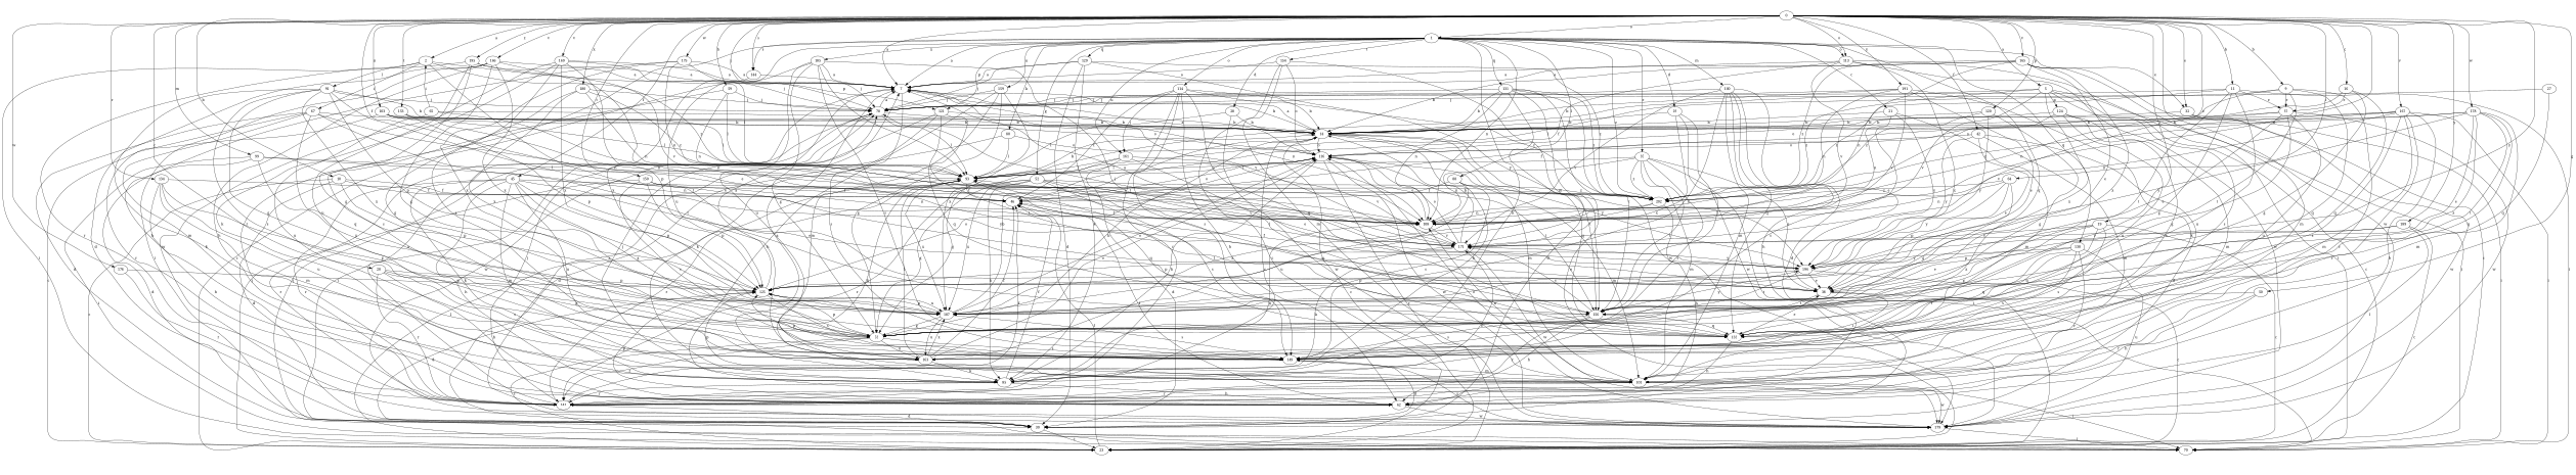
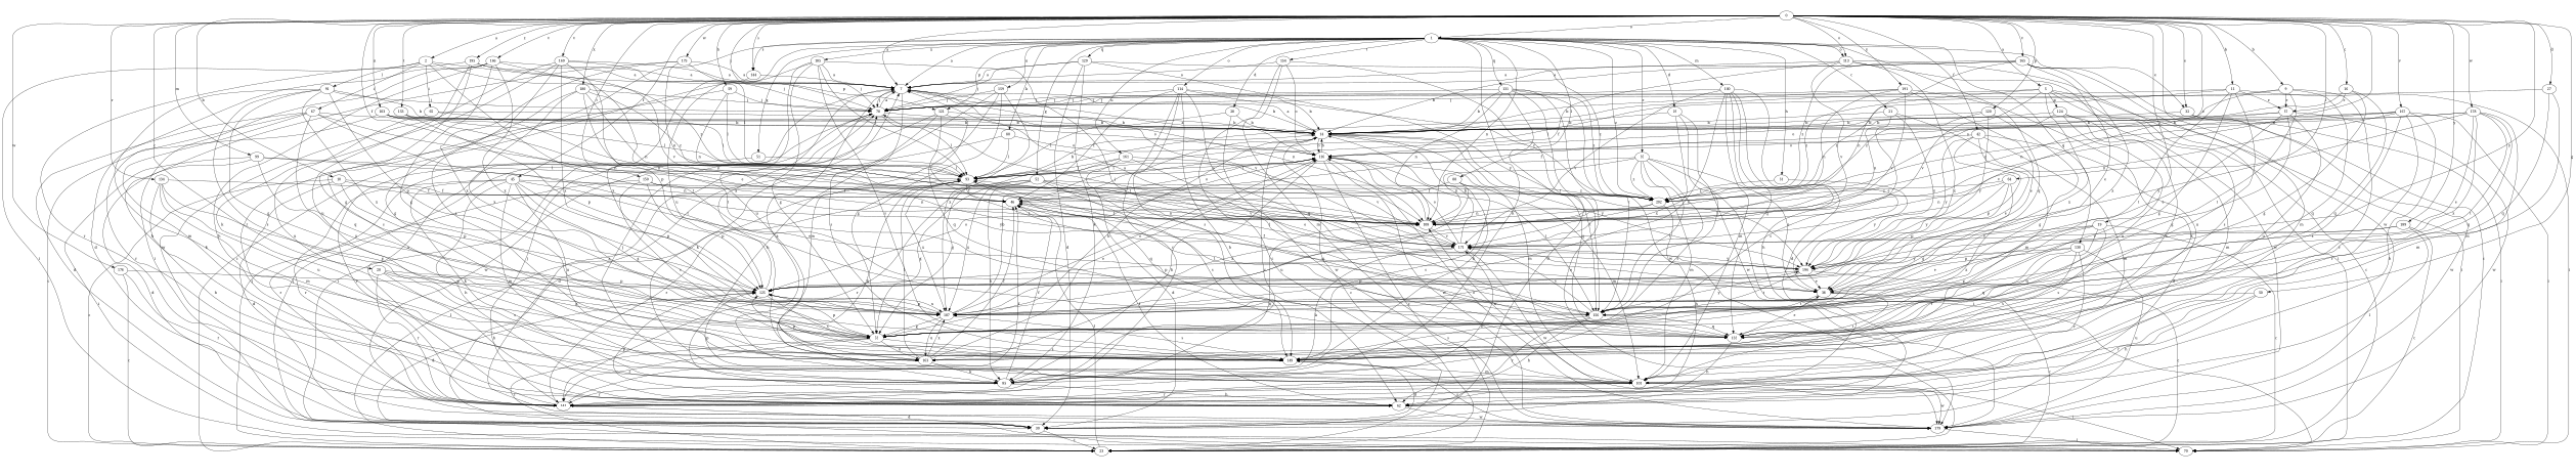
  strict digraph {
    fontname="Noto Serif"
    node [fontname="Noto Serif"]
    edge [fontname="Noto Serif"]
    0
    1
    2
    5
    7
    9
    10
    11
    16
    19
    20
    27
    32
    42
    45
    46
    50
    59
    64
    78
    99
    103
    108
    113
    120
    134
    144
    150
    153
    165
    166
    167
    169
    175
    176
    178
    179
    180
    189
    191
    194
    195
    202
    21
    28
    29
    35
+   51
    52
+   61
    80
    85
    88
    100
    114
    121
    129
    130
    131
    133
    141
    154
    159
    161
    163
    185
    65
    67
    91
    156
    23
    70
    93
    124
    149
    171
    187
    14
    37
    30
    125
    53
    62
    101
    116
    38
    0 -> 1 [label=a]
    0 -> 2 [label=a]
    0 -> 5 [label=a]
    0 -> 7 [label=a]
    0 -> 9 [label=b]
    0 -> 10 [label=b]
    0 -> 11 [label=b]
    0 -> 16 [label=c]
    0 -> 19 [label=c]
    0 -> 20 [label=c]
+   0 -> 27 [label=d]
    0 -> 32 [label=e]
    0 -> 42 [label=f]
    0 -> 45 [label=f]
    0 -> 46 [label=f]
    0 -> 50 [label=g]
    0 -> 59 [label=h]
    0 -> 64 [label=i]
    0 -> 78 [label=j]
    0 -> 99 [label=m]
    0 -> 103 [label=n]
    0 -> 108 [label=n]
    0 -> 113 [label=o]
    0 -> 120 [label=p]
    0 -> 134 [label=r]
    0 -> 144 [label=s]
    0 -> 150 [label=t]
    0 -> 153 [label=t]
    0 -> 165 [label=v]
    0 -> 166 [label=v]
    0 -> 167 [label=v]
    0 -> 169 [label=v]
    0 -> 175 [label=w]
    0 -> 176 [label=w]
    0 -> 178 [label=w]
    0 -> 179 [label=w]
    0 -> 180 [label=x]
    0 -> 189 [label=y]
    0 -> 191 [label=y]
    0 -> 194 [label=y]
    0 -> 195 [label=z]
    0 -> 202 [label=z]
    1 -> 7 [label=a]
    1 -> 32 [label=e]
    1 -> 108 [label=n]
    1 -> 113 [label=o]
    1 -> 144 [label=s]
    1 -> 202 [label=z]
    1 -> 21 [label=c]
    1 -> 28 [label=d]
    1 -> 29 [label=d]
    1 -> 35 [label=e]
+   1 -> 51 [label=g]
    1 -> 52 [label=g]
+   1 -> 61 [label=h]
    1 -> 80 [label=k]
    1 -> 85 [label=k]
    1 -> 88 [label=l]
    1 -> 100 [label=m]
    1 -> 114 [label=o]
    1 -> 121 [label=p]
    1 -> 129 [label=q]
    1 -> 130 [label=q]
    1 -> 131 [label=q]
    1 -> 133 [label=q]
    1 -> 141 [label=r]
    1 -> 154 [label=t]
    1 -> 159 [label=u]
    1 -> 161 [label=u]
    1 -> 163 [label=u]
    1 -> 185 [label=x]
    2 -> 202 [label=z]
    2 -> 121 [label=p]
    2 -> 141 [label=r]
-   65 -> 2 [label=i]
+   2 -> 65 [label=i]
    2 -> 67 [label=i]
    2 -> 91 [label=l]
    2 -> 156 [label=t]
    5 -> 202 [label=z]
    5 -> 23 [label=c]
    5 -> 70 [label=i]
    5 -> 93 [label=l]
    5 -> 124 [label=p]
    5 -> 149 [label=s]
    5 -> 171 [label=v]
    5 -> 187 [label=x]
+   7 -> 78 [label=j]
    7 -> 108 [label=n]
    7 -> 149 [label=s]
    7 -> 171 [label=v]
    7 -> 14 [label=b]
    9 -> 202 [label=z]
    9 -> 133 [label=q]
    9 -> 141 [label=r]
    9 -> 156 [label=t]
    9 -> 93 [label=l]
    9 -> 37 [label=e]
    10 -> 46 [label=f]
    10 -> 194 [label=y]
    10 -> 23 [label=c]
    10 -> 30 [label=d]
    10 -> 125 [label=p]
    11 -> 78 [label=j]
    11 -> 202 [label=z]
    11 -> 163 [label=u]
    11 -> 156 [label=t]
    11 -> 70 [label=i]
    11 -> 37 [label=e]
    11 -> 53 [label=g]
    16 -> 108 [label=n]
    16 -> 133 [label=q]
    16 -> 37 [label=e]
    16 -> 53 [label=g]
    19 -> 133 [label=q]
    19 -> 23 [label=c]
    19 -> 149 [label=s]
    19 -> 171 [label=v]
    19 -> 187 [label=x]
    19 -> 53 [label=g]
    20 -> 141 [label=r]
    20 -> 149 [label=s]
    20 -> 125 [label=p]
    20 -> 53 [label=g]
    20 -> 62 [label=h]
    27 -> 78 [label=j]
    27 -> 133 [label=q]
-   167 -> 101 [label=m]
+   27 -> 101 [label=m]
    32 -> 179 [label=w]
    32 -> 70 [label=i]
    32 -> 14 [label=b]
    42 -> 194 [label=y]
    42 -> 30 [label=d]
+   42 -> 125 [label=p]
    42 -> 101 [label=m]
    42 -> 116 [label=o]
    42 -> 38 [label=e]
    45 -> 202 [label=z]
    45 -> 85 [label=k]
    45 -> 141 [label=r]
    45 -> 163 [label=u]
    45 -> 125 [label=p]
    45 -> 53 [label=g]
    45 -> 62 [label=h]
    45 -> 101 [label=m]
    45 -> 38 [label=e]
+   46 -> 108 [label=n]
    46 -> 116 [label=o]
    50 -> 141 [label=r]
    50 -> 156 [label=t]
    50 -> 62 [label=h]
    59 -> 78 [label=j]
    59 -> 108 [label=n]
    59 -> 93 [label=l]
    59 -> 149 [label=s]
    64 -> 108 [label=n]
    64 -> 194 [label=y]
    64 -> 202 [label=z]
    64 -> 125 [label=p]
    64 -> 53 [label=g]
    78 -> 7 [label=a]
    78 -> 70 [label=i]
    78 -> 93 [label=l]
    78 -> 14 [label=b]
    99 -> 108 [label=n]
    99 -> 70 [label=i]
    99 -> 93 [label=l]
    99 -> 187 [label=x]
    99 -> 30 [label=d]
    103 -> 108 [label=n]
    103 -> 23 [label=c]
    103 -> 93 [label=l]
    103 -> 14 [label=b]
    103 -> 116 [label=o]
    108 -> 46 [label=f]
    108 -> 171 [label=v]
    108 -> 116 [label=o]
    113 -> 7 [label=a]
    113 -> 46 [label=f]
    113 -> 179 [label=w]
    113 -> 70 [label=i]
    113 -> 171 [label=v]
    113 -> 187 [label=x]
    120 -> 108 [label=n]
    120 -> 194 [label=y]
    120 -> 14 [label=b]
    120 -> 53 [label=g]
    134 -> 46 [label=f]
    134 -> 163 [label=u]
    134 -> 53 [label=g]
    134 -> 62 [label=h]
    134 -> 101 [label=m]
    144 -> 78 [label=j]
    144 -> 187 [label=x]
    150 -> 46 [label=f]
    150 -> 108 [label=n]
    150 -> 141 [label=r]
    150 -> 149 [label=s]
    150 -> 125 [label=p]
    153 -> 93 [label=l]
    153 -> 14 [label=b]
    153 -> 125 [label=p]
    165 -> 7 [label=a]
    165 -> 108 [label=n]
    165 -> 202 [label=z]
    165 -> 23 [label=c]
    165 -> 187 [label=x]
    165 -> 14 [label=b]
    165 -> 101 [label=m]
    165 -> 38 [label=e]
    166 -> 7 [label=a]
    166 -> 70 [label=i]
    166 -> 187 [label=x]
    166 -> 30 [label=d]
    166 -> 53 [label=g]
    166 -> 62 [label=h]
    166 -> 38 [label=e]
    167 -> 46 [label=f]
    167 -> 108 [label=n]
    167 -> 202 [label=z]
    167 -> 141 [label=r]
    167 -> 70 [label=i]
    167 -> 149 [label=s]
    167 -> 14 [label=b]
    167 -> 62 [label=h]
    169 -> 7 [label=a]
    169 -> 179 [label=w]
    169 -> 85 [label=k]
    169 -> 93 [label=l]
    169 -> 149 [label=s]
    169 -> 187 [label=x]
    169 -> 125 [label=p]
    175 -> 7 [label=a]
    175 -> 78 [label=j]
    175 -> 108 [label=n]
    175 -> 187 [label=x]
    175 -> 62 [label=h]
    176 -> 141 [label=r]
+   176 -> 23 [label=c]
    176 -> 125 [label=p]
    178 -> 194 [label=y]
    178 -> 133 [label=q]
    178 -> 156 [label=t]
    178 -> 187 [label=x]
    178 -> 14 [label=b]
    178 -> 101 [label=m]
    178 -> 116 [label=o]
    178 -> 38 [label=e]
    179 -> 7 [label=a]
    179 -> 70 [label=i]
    179 -> 149 [label=s]
    179 -> 116 [label=o]
    180 -> 78 [label=j]
    180 -> 108 [label=n]
    180 -> 202 [label=z]
+   180 -> 156 [label=t]
    180 -> 187 [label=x]
    180 -> 53 [label=g]
    189 -> 23 [label=c]
    189 -> 171 [label=v]
    189 -> 125 [label=p]
    189 -> 62 [label=l]
    191 -> 78 [label=j]
    191 -> 108 [label=n]
    191 -> 85 [label=k]
    191 -> 171 [label=v]
    191 -> 14 [label=b]
    191 -> 38 [label=e]
    194 -> 46 [label=f]
    194 -> 156 [label=t]
    194 -> 23 [label=c]
    194 -> 93 [label=l]
    194 -> 125 [label=p]
    194 -> 38 [label=e]
    195 -> 7 [label=a]
    195 -> 163 [label=u]
    195 -> 70 [label=i]
    195 -> 171 [label=v]
    195 -> 53 [label=g]
    202 -> 108 [label=n]
    202 -> 187 [label=x]
    202 -> 62 [label=h]
    21 -> 194 [label=y]
    21 -> 149 [label=s]
    21 -> 14 [label=b]
    21 -> 101 [label=m]
    28 -> 179 [label=w]
    28 -> 93 [label=l]
    28 -> 14 [label=b]
    29 -> 179 [label=w]
    29 -> 156 [label=t]
    29 -> 187 [label=x]
    29 -> 14 [label=b]
    35 -> 108 [label=n]
    35 -> 202 [label=z]
    35 -> 156 [label=t]
    35 -> 70 [label=i]
    35 -> 93 [label=l]
    35 -> 149 [label=s]
    35 -> 101 [label=m]
    35 -> 38 [label=e]
+   51 -> 141 [label=r]
+   51 -> 93 [label=l]
    52 -> 202 [label=z]
    52 -> 85 [label=k]
    52 -> 133 [label=q]
    52 -> 141 [label=r]
    52 -> 149 [label=s]
    52 -> 171 [label=v]
    52 -> 187 [label=x]
    52 -> 53 [label=g]
+   61 -> 194 [label=y]
+   61 -> 202 [label=z]
    80 -> 93 [label=l]
    80 -> 30 [label=d]
    80 -> 116 [label=o]
    85 -> 46 [label=f]
    85 -> 78 [label=j]
    85 -> 108 [label=n]
    85 -> 141 [label=r]
    85 -> 62 [label=h]
    88 -> 46 [label=f]
    88 -> 163 [label=u]
    88 -> 149 [label=s]
    88 -> 101 [label=m]
    100 -> 78 [label=j]
    100 -> 133 [label=q]
    100 -> 171 [label=v]
    100 -> 187 [label=x]
    100 -> 30 [label=d]
    100 -> 62 [label=h]
    100 -> 101 [label=m]
    100 -> 38 [label=e]
    114 -> 46 [label=f]
-   114 -> 161 [label=j]
+   114 -> 78 [label=j]
    114 -> 202 [label=z]
    114 -> 133 [label=q]
    114 -> 141 [label=r]
    114 -> 149 [label=s]
    114 -> 14 [label=b]
    114 -> 62 [label=h]
    121 -> 179 [label=w]
    121 -> 85 [label=k]
    121 -> 133 [label=q]
    121 -> 156 [label=t]
    121 -> 14 [label=b]
    129 -> 7 [label=a]
    129 -> 78 [label=j]
    129 -> 194 [label=y]
    129 -> 202 [label=z]
    129 -> 85 [label=k]
    129 -> 30 [label=d]
    130 -> 179 [label=u]
    130 -> 194 [label=y]
    130 -> 133 [label=q]
    130 -> 141 [label=r]
    130 -> 149 [label=s]
    130 -> 38 [label=e]
    131 -> 78 [label=j]
    131 -> 108 [label=n]
    131 -> 179 [label=w]
    131 -> 202 [label=z]
    131 -> 156 [label=t]
    131 -> 23 [label=o]
    131 -> 14 [label=b]
    131 -> 30 [label=d]
    133 -> 93 [label=l]
    133 -> 62 [label=h]
    133 -> 38 [label=e]
    141 -> 7 [label=a]
    141 -> 46 [label=f]
    141 -> 78 [label=j]
    141 -> 171 [label=v]
    141 -> 30 [label=d]
    154 -> 7 [label=a]
-   154 -> 156 [label=m]
+   154 -> 156 [label=t]
    154 -> 23 [label=c]
    154 -> 101 [label=m]
    154 -> 116 [label=o]
    159 -> 78 [label=j]
    159 -> 187 [label=x]
    159 -> 53 [label=g]
    159 -> 62 [label=h]
    159 -> 101 [label=m]
    161 -> 93 [label=l]
    161 -> 171 [label=v]
    161 -> 30 [label=d]
    161 -> 53 [label=g]
    161 -> 38 [label=e]
    163 -> 46 [label=f]
    163 -> 85 [label=k]
    163 -> 93 [label=l]
    163 -> 187 [label=x]
    163 -> 116 [label=o]
    185 -> 7 [label=a]
    185 -> 163 [label=u]
    185 -> 156 [label=t]
    185 -> 23 [label=c]
    185 -> 93 [label=l]
    185 -> 149 [label=s]
    185 -> 53 [label=g]
    65 -> 108 [label=n]
    65 -> 163 [label=u]
    65 -> 14 [label=b]
    67 -> 108 [label=n]
    67 -> 85 [label=k]
    67 -> 133 [label=q]
    67 -> 141 [label=r]
    67 -> 156 [label=t]
    67 -> 14 [label=b]
    67 -> 30 [label=d]
    91 -> 78 [label=j]
    91 -> 149 [label=s]
    91 -> 187 [label=x]
    91 -> 14 [label=b]
    91 -> 125 [label=p]
    91 -> 53 [label=g]
    91 -> 101 [label=m]
-   91 -> 38 [label=e]
    156 -> 194 [label=y]
    156 -> 133 [label=q]
    156 -> 141 [label=r]
    156 -> 149 [label=s]
    156 -> 171 [label=v]
    156 -> 62 [label=h]
    23 -> 46 [label=f]
    23 -> 78 [label=j]
    23 -> 93 [label=l]
    70 -> 78 [label=j]
    93 -> 46 [label=f]
    93 -> 85 [label=k]
    93 -> 133 [label=q]
    93 -> 141 [label=r]
    93 -> 187 [label=x]
    93 -> 14 [label=b]
    93 -> 116 [label=o]
    124 -> 163 [label=u]
    124 -> 149 [label=s]
    124 -> 14 [label=b]
    124 -> 101 [label=m]
    124 -> 116 [label=o]
    149 -> 30 [label=d]
    149 -> 125 [label=p]
    149 -> 101 [label=m]
    171 -> 7 [label=a]
    171 -> 78 [label=j]
    171 -> 179 [label=w]
    171 -> 194 [label=y]
    171 -> 85 [label=k]
    171 -> 14 [label=b]
    171 -> 125 [label=p]
    171 -> 116 [label=o]
    187 -> 163 [label=u]
    187 -> 149 [label=s]
    187 -> 14 [label=b]
    187 -> 125 [label=p]
    187 -> 53 [label=g]
    187 -> 116 [label=o]
    14 -> 7 [label=a]
    14 -> 85 [label=k]
    14 -> 133 [label=q]
    14 -> 141 [label=r]
    14 -> 156 [label=t]
    14 -> 23 [label=c]
    14 -> 101 [label=m]
    14 -> 116 [label=o]
    37 -> 179 [label=w]
    37 -> 163 [label=u]
    37 -> 171 [label=v]
    37 -> 14 [label=b]
    37 -> 53 [label=g]
    37 -> 38 [label=e]
    30 -> 23 [label=c]
    125 -> 7 [label=a]
    125 -> 149 [label=s]
    125 -> 187 [label=x]
    125 -> 30 [label=d]
    125 -> 116 [label=o]
    53 -> 141 [label=r]
    53 -> 163 [label=u]
    53 -> 23 [label=c]
    53 -> 149 [label=s]
    53 -> 14 [label=b]
    53 -> 125 [label=p]
    62 -> 46 [label=f]
    62 -> 179 [label=w]
    62 -> 125 [label=p]
    101 -> 7 [label=a]
    101 -> 108 [label=n]
    101 -> 179 [label=w]
    101 -> 141 [label=r]
    101 -> 70 [label=i]
    101 -> 125 [label=p]
    116 -> 7 [label=a]
    116 -> 179 [label=w]
    116 -> 194 [label=y]
    116 -> 85 [label=k]
    116 -> 156 [label=t]
    116 -> 23 [label=c]
    116 -> 93 [label=l]
+   116 -> 14 [label=b]
    38 -> 156 [label=t]
    38 -> 23 [label=c]
    38 -> 149 [label=i]
  }
